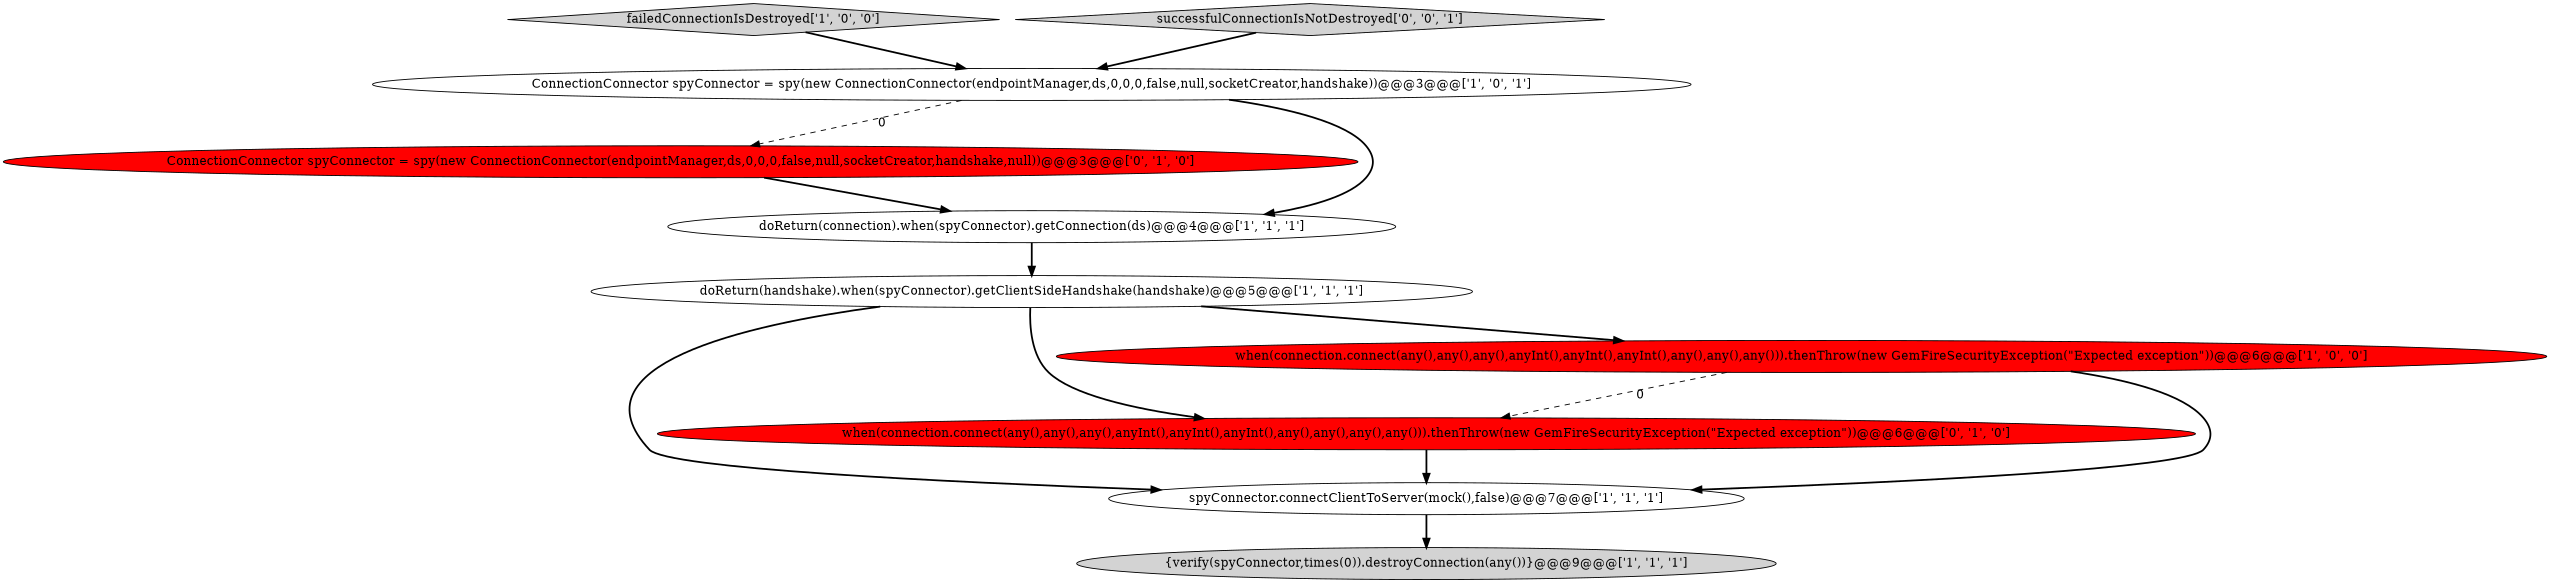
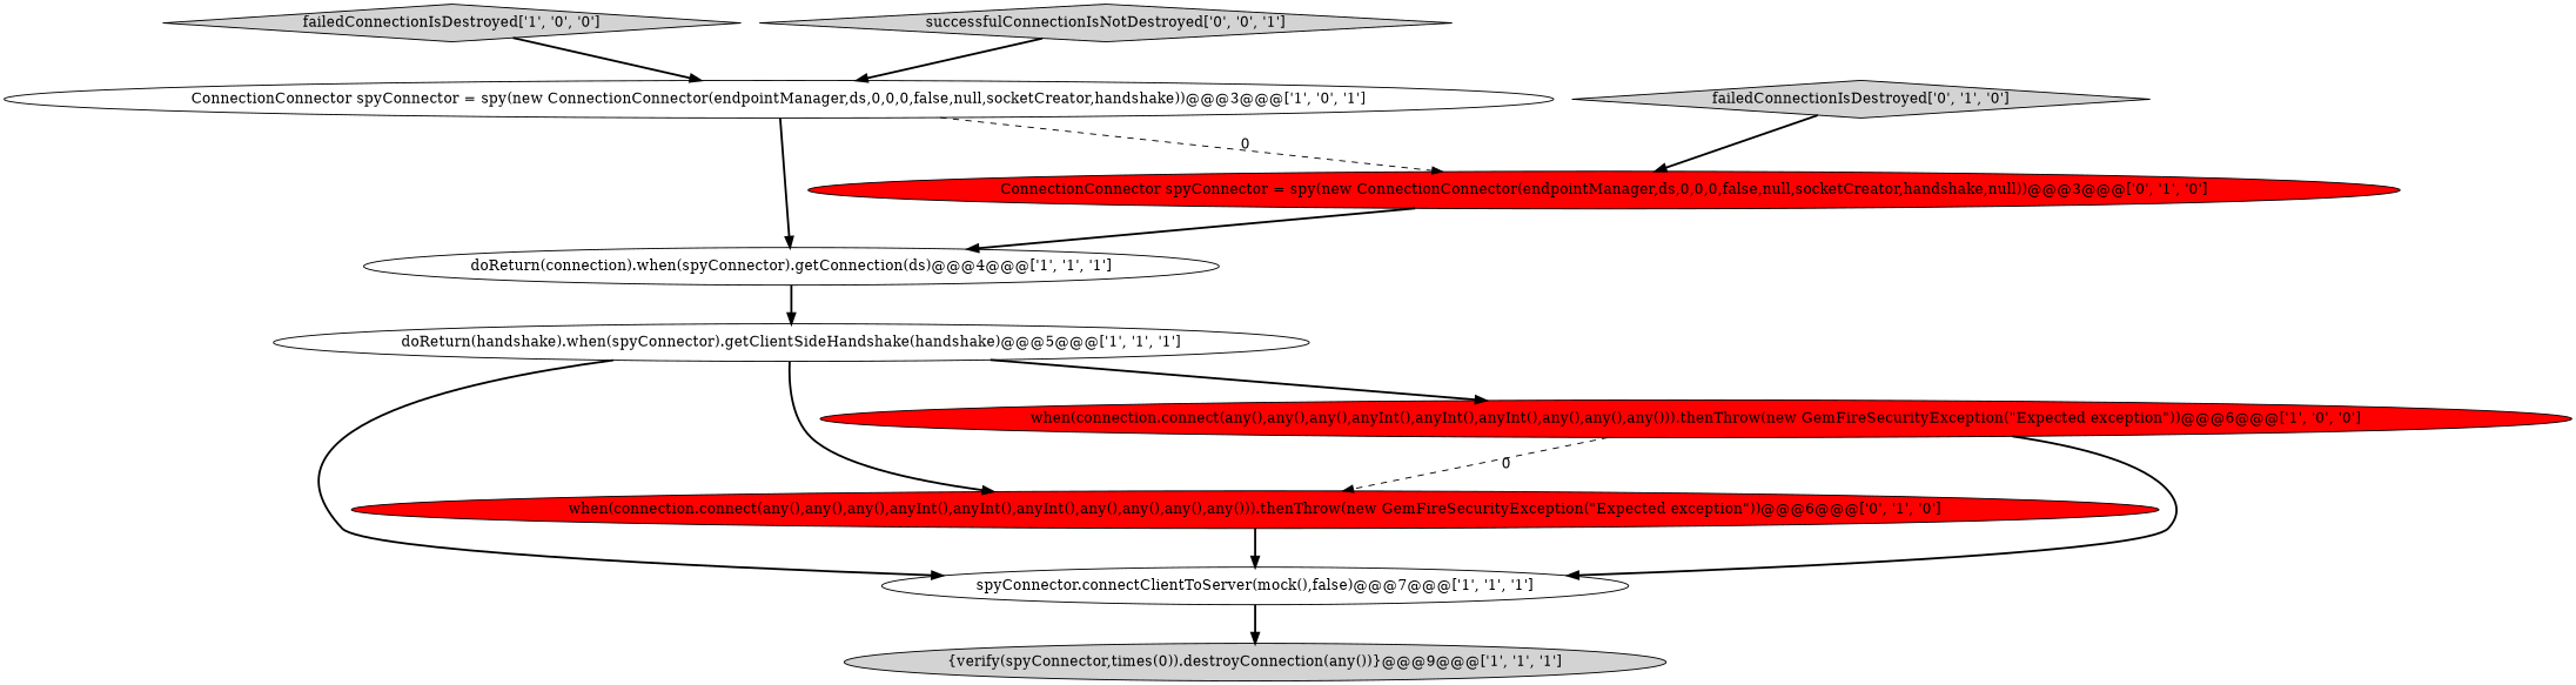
  digraph {
    node [fillcolor=lightgray shape=ellipse style=filled]
    edge [style=bold]
    n1 [label="failedConnectionIsDestroyed['1', '0', '0']" shape=diamond]
    n2 [fillcolor=white label="ConnectionConnector spyConnector = spy(new ConnectionConnector(endpointManager,ds,0,0,0,false,null,socketCreator,handshake))@@@3@@@['1', '0', '1']"]
    n3 [fillcolor=white label="spyConnector.connectClientToServer(mock(),false)@@@7@@@['1', '1', '1']"]
    n4 [label="{verify(spyConnector,times(0)).destroyConnection(any())}@@@9@@@['1', '1', '1']"]
    n5 [fillcolor=red label="when(connection.connect(any(),any(),any(),anyInt(),anyInt(),anyInt(),any(),any(),any(),any())).thenThrow(new GemFireSecurityException(\"Expected exception\"))@@@6@@@['0', '1', '0']"]
+   n6 [label="failedConnectionIsDestroyed['0', '1', '0']" shape=diamond]
    n7 [fillcolor=red label="ConnectionConnector spyConnector = spy(new ConnectionConnector(endpointManager,ds,0,0,0,false,null,socketCreator,handshake,null))@@@3@@@['0', '1', '0']"]
    n8 [fillcolor=white label="doReturn(handshake).when(spyConnector).getClientSideHandshake(handshake)@@@5@@@['1', '1', '1']"]
    n9 [fillcolor=red label="when(connection.connect(any(),any(),any(),anyInt(),anyInt(),anyInt(),any(),any(),any())).thenThrow(new GemFireSecurityException(\"Expected exception\"))@@@6@@@['1', '0', '0']"]
    n10 [label="successfulConnectionIsNotDestroyed['0', '0', '1']" shape=diamond]
    n11 [fillcolor=white label="doReturn(connection).when(spyConnector).getConnection(ds)@@@4@@@['1', '1', '1']"]
    n1 -> n2
    n2 -> n7 [label=0 style=dashed]
    n2 -> n11
    n3 -> n4
    n5 -> n3
+   n6 -> n7
    n7 -> n11
    n8 -> n3
    n8 -> n5
    n8 -> n9
    n9 -> n3
    n9 -> n5 [label=0 style=dashed]
    n10 -> n2
    n11 -> n8
  }
